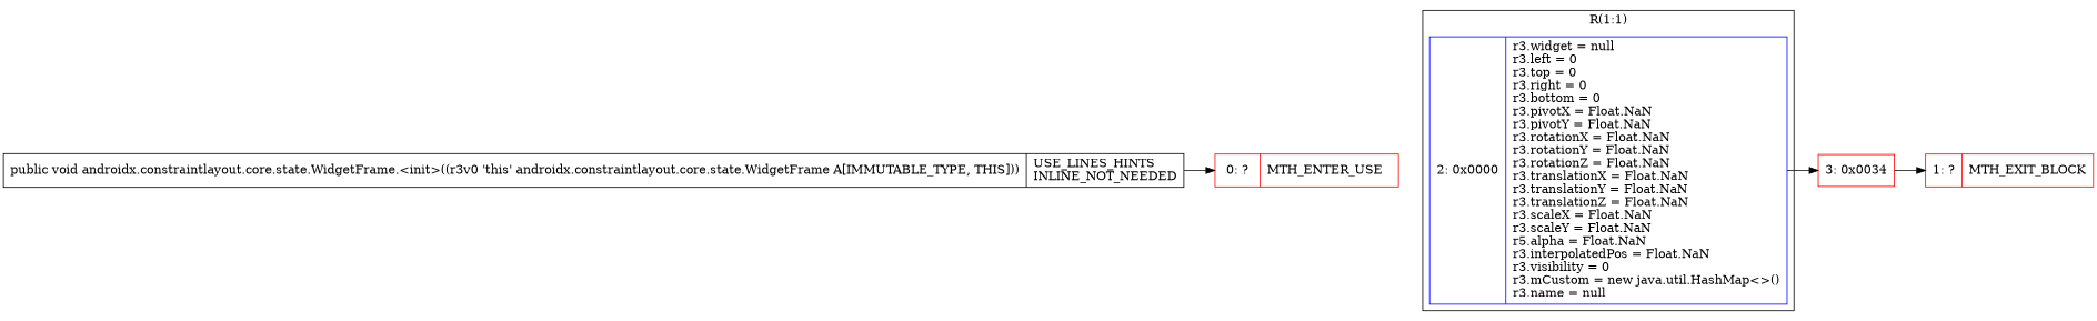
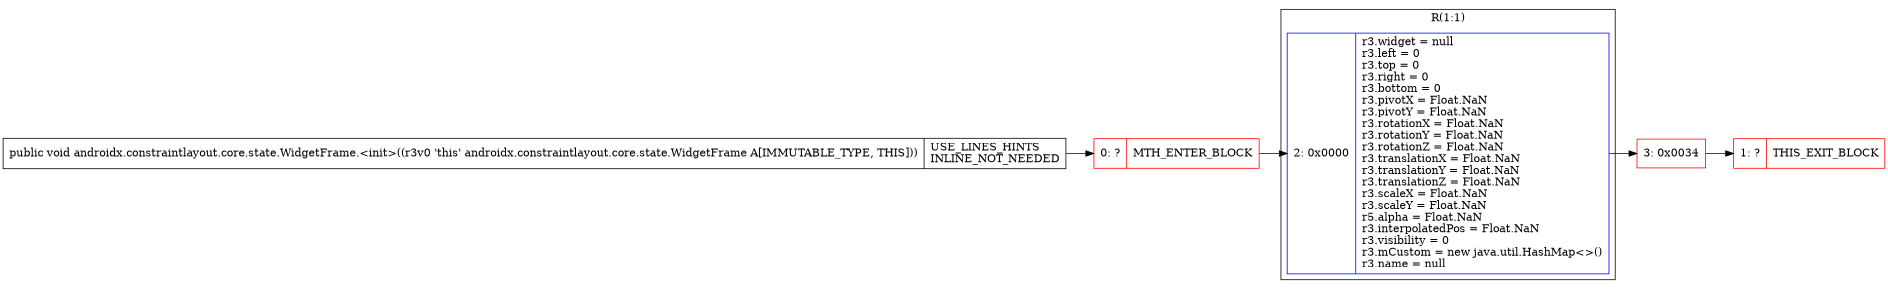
  digraph {
    rankdir=LR
    node [color=red shape=record]
    n1 [color=blue label="{2\:\ 0x0000|r3.widget = null\lr3.left = 0\lr3.top = 0\lr3.right = 0\lr3.bottom = 0\lr3.pivotX = Float.NaN\lr3.pivotY = Float.NaN\lr3.rotationX = Float.NaN\lr3.rotationY = Float.NaN\lr3.rotationZ = Float.NaN\lr3.translationX = Float.NaN\lr3.translationY = Float.NaN\lr3.translationZ = Float.NaN\lr3.scaleX = Float.NaN\lr3.scaleY = Float.NaN\lr5.alpha = Float.NaN\lr3.interpolatedPos = Float.NaN\lr3.visibility = 0\lr3.mCustom = new java.util.HashMap\<\>()\lr3.name = null\l}"]
    n2 [label="{3\:\ 0x0034}"]
-   n3 [label="{1\:\ ?|MTH_EXIT_BLOCK\l}"]
-   n4 [label="{0\:\ ?|MTH_ENTER_USE\l}"]
+   n3 [label="{1\:\ ?|THIS_EXIT_BLOCK\l}"]
+   n4 [label="{0\:\ ?|MTH_ENTER_BLOCK\l}"]
    n5 [label="{public void androidx.constraintlayout.core.state.WidgetFrame.\<init\>((r3v0 'this' androidx.constraintlayout.core.state.WidgetFrame A[IMMUTABLE_TYPE, THIS]))  | USE_LINES_HINTS\lINLINE_NOT_NEEDED\l}" color=""]
    subgraph cluster_1 {
      label="R(1:1)"
      n1
    }
    n1 -> n2
    n2 -> n3
+   n4 -> n1
    n5 -> n4
  }
